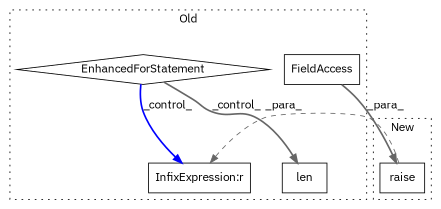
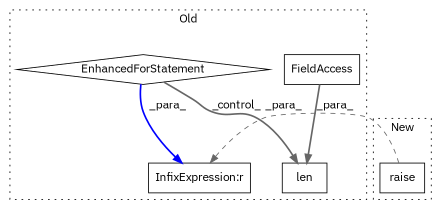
  digraph {
    fontname="IBM Plex Sans"
    node [a=32 fontname="IBM Plex Sans" shape=box]
    edge [color=gray40 fontname="IBM Plex Sans" style=bold]
    n1 [l="4,1" label=len s="3772,3789"]
    n2 [a=22 l=13 label=FieldAccess s=3776]
    n3 [a=70 l="53,2" label=EnhancedForStatement s="3675,3758" shape=diamond]
    n4 [a=27 l=3 label="InfixExpression:r" s=3790]
    n5 [l="6,1" label=raise s="3439,3465"]
    subgraph cluster_1 {
      label=Old
      style=dotted
      n1
      n2
      n3
      n4
    }
    subgraph cluster_2 {
      label=New
      style=dotted
      n5
    }
-   n2 -> n5 [label=_para_]
+   n2 -> n1 [label=_para_]
    n3 -> n1 [label=_control_]
-   n3 -> n4 [color=blue label=_control_]
+   n3 -> n4 [color=blue label=_para_]
    n5 -> n4 [label=_para_ style=dashed]
  }
